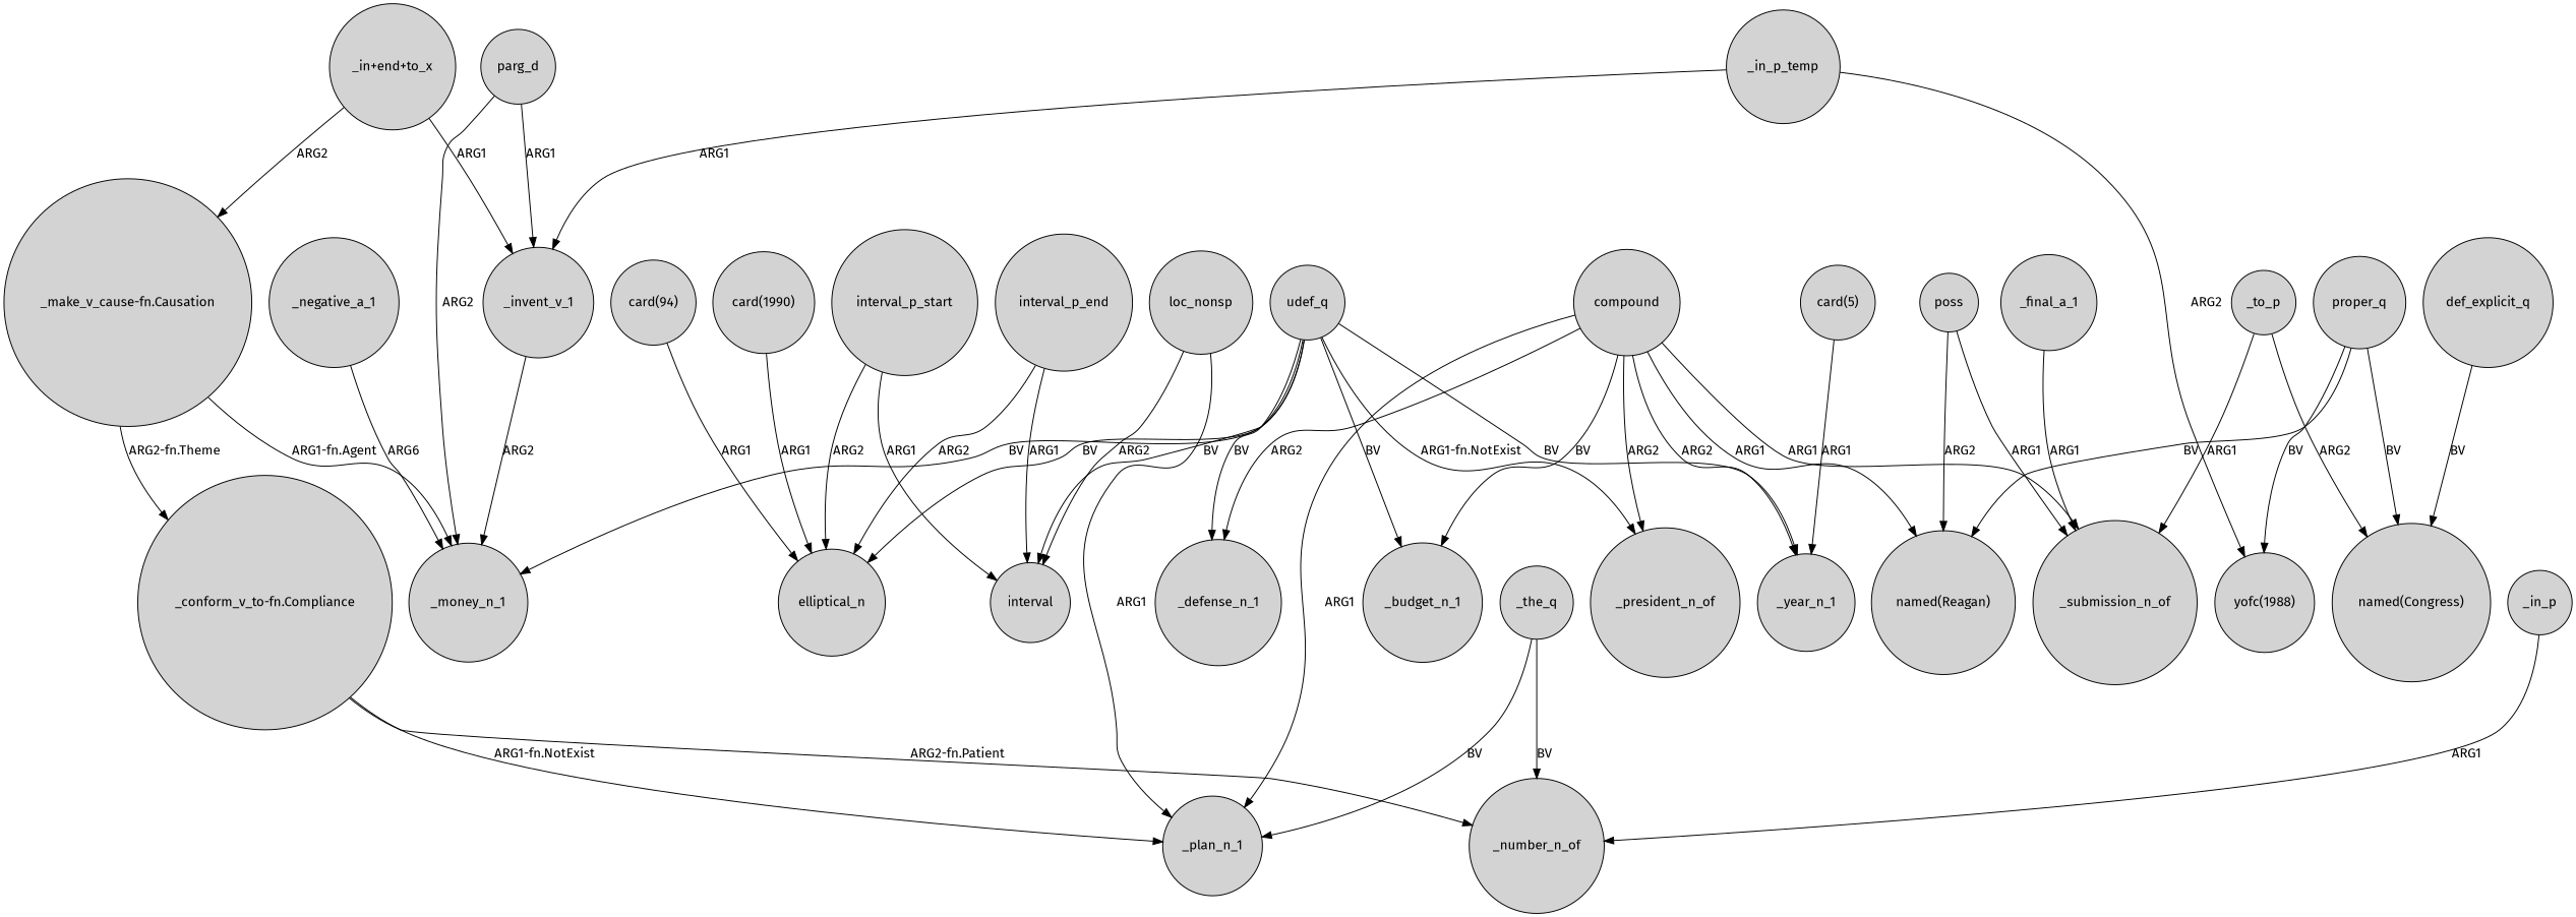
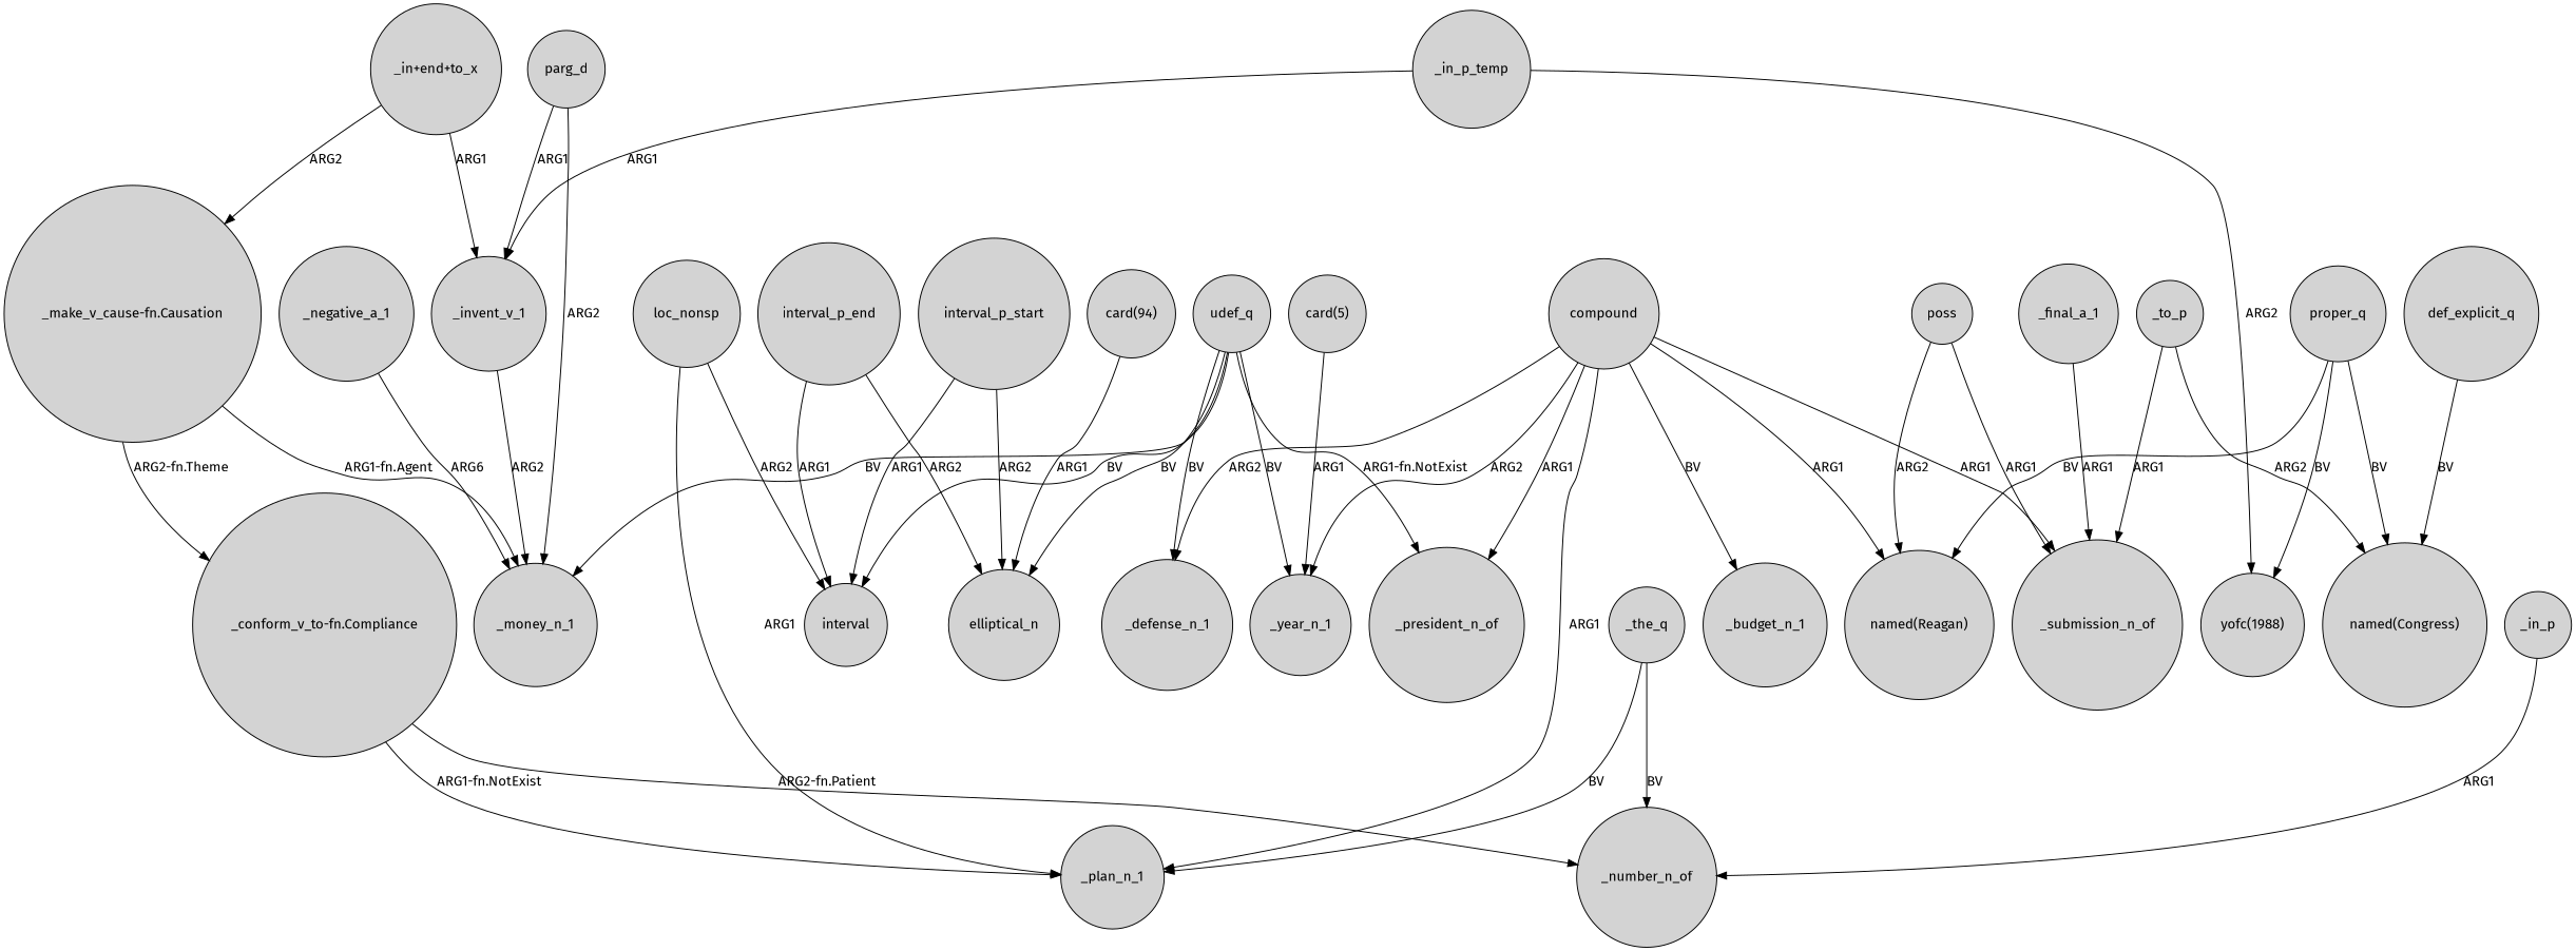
  digraph {
    fontname="Fira Sans"
    node [fontname="Fira Sans" shape=circle style=filled]
    edge [fontname="Fira Sans"]
    udef_q
    _money_n_1
    interval
    elliptical_n
    _president_n_of
    _year_n_1
    _defense_n_1
    _budget_n_1
    n9 [label="_in+end+to_x"]
    _invent_v_1
    "_make_v_cause-fn.Causation"
    "_conform_v_to-fn.Compliance"
    loc_nonsp
    _plan_n_1
    parg_d
    _number_n_of
    compound
    "named(Reagan)"
    _submission_n_of
    _final_a_1
    "card(5)"
    _to_p
    "named(Congress)"
    _the_q
    interval_p_end
    interval_p_start
    proper_q
    "yofc(1988)"
    "card(94)"
    _in_p
    _in_p_temp
-   "card(1990)"
    def_explicit_q
    poss
    _negative_a_1
    udef_q -> _money_n_1 [label=BV]
    udef_q -> interval [label=BV]
    udef_q -> elliptical_n [label=BV]
    udef_q -> _president_n_of [label="ARG1-fn.NotExist"]
    udef_q -> _year_n_1 [label=BV]
    udef_q -> _defense_n_1 [label=BV]
-   udef_q -> _budget_n_1 [label=BV]
    n9 -> _invent_v_1 [label=ARG1]
    n9 -> "_make_v_cause-fn.Causation" [label=ARG2]
    _invent_v_1 -> _money_n_1 [label=ARG2]
    "_make_v_cause-fn.Causation" -> _money_n_1 [label="ARG1-fn.Agent"]
    "_make_v_cause-fn.Causation" -> "_conform_v_to-fn.Compliance" [label="ARG2-fn.Theme"]
    "_conform_v_to-fn.Compliance" -> _plan_n_1 [label="ARG1-fn.NotExist"]
    "_conform_v_to-fn.Compliance" -> _number_n_of [label="ARG2-fn.Patient"]
    loc_nonsp -> interval [label=ARG2]
    loc_nonsp -> _plan_n_1 [label=ARG1]
    parg_d -> _money_n_1 [label=ARG2]
    parg_d -> _invent_v_1 [label=ARG1]
-   compound -> _president_n_of [label=ARG2]
+   compound -> _president_n_of [label=ARG1]
    compound -> _year_n_1 [label=ARG2]
    compound -> _defense_n_1 [label=ARG2]
    compound -> _budget_n_1 [label=BV]
    compound -> _plan_n_1 [label=ARG1]
    compound -> "named(Reagan)" [label=ARG1]
    compound -> _submission_n_of [label=ARG1]
    _final_a_1 -> _submission_n_of [label=ARG1]
    "card(5)" -> _year_n_1 [label=ARG1]
    _to_p -> _submission_n_of [label=ARG1]
    _to_p -> "named(Congress)" [label=ARG2]
    _the_q -> _plan_n_1 [label=BV]
    _the_q -> _number_n_of [label=BV]
    interval_p_end -> interval [label=ARG1]
    interval_p_end -> elliptical_n [label=ARG2]
    interval_p_start -> interval [label=ARG1]
    interval_p_start -> elliptical_n [label=ARG2]
    proper_q -> "named(Reagan)" [label=BV]
    proper_q -> "named(Congress)" [label=BV]
    proper_q -> "yofc(1988)" [label=BV]
    "card(94)" -> elliptical_n [label=ARG1]
    _in_p -> _number_n_of [label=ARG1]
    _in_p_temp -> _invent_v_1 [label=ARG1]
    _in_p_temp -> "yofc(1988)" [label=ARG2]
-   "card(1990)" -> elliptical_n [label=ARG1]
    def_explicit_q -> "named(Congress)" [label=BV]
    poss -> "named(Reagan)" [label=ARG2]
    poss -> _submission_n_of [label=ARG1]
    _negative_a_1 -> _money_n_1 [label=ARG6]
  }
